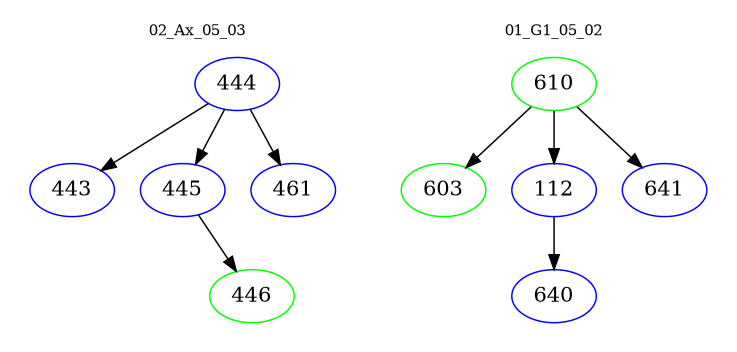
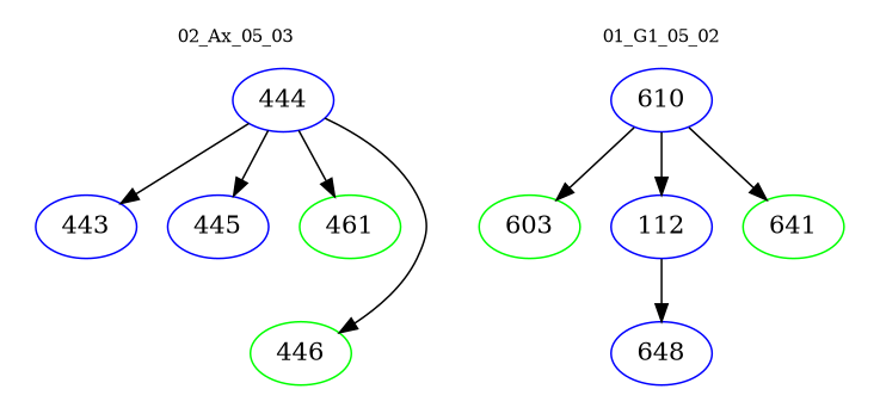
  digraph {
    node [color=blue]
    edge [color=black]
    n1 [label=444]
    n2 [label=443]
    n3 [label=445]
-   n4 [label=461]
+   n4 [color=green label=461]
    n5 [color=green label=446]
-   n6 [color=green label=610]
+   n6 [label=610]
    n7 [color=green label=603]
    n8 [label=112]
-   n9 [label=641]
-   n10 [label=640]
+   n9 [color=green label=641]
+   n10 [label=648]
    subgraph cluster_1 {
      color=white
      fontsize=10
      label="02_Ax_05_03"
      n1
      n2
      n3
      n4
      n5
    }
    subgraph cluster_2 {
      color=white
      fontsize=10
      label="01_G1_05_02"
      n6
      n7
      n8
      n9
      n10
    }
    n1 -> n2
    n1 -> n3
    n1 -> n4
-   n3 -> n5
+   n1 -> n5
    n6 -> n7
    n6 -> n8
    n6 -> n9
    n8 -> n10
  }
